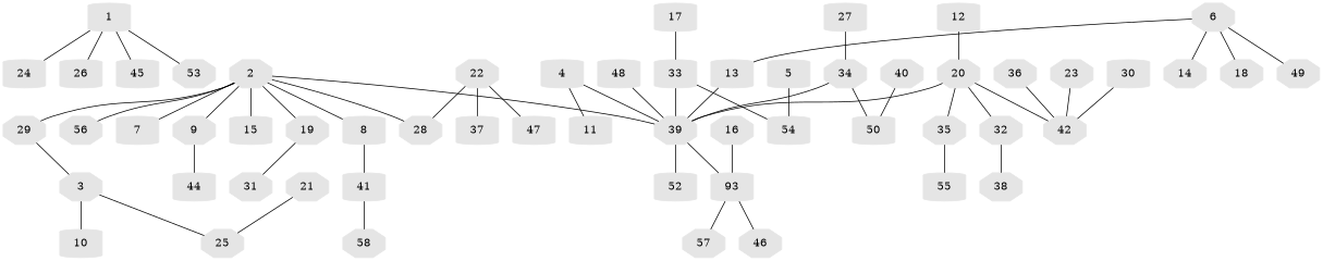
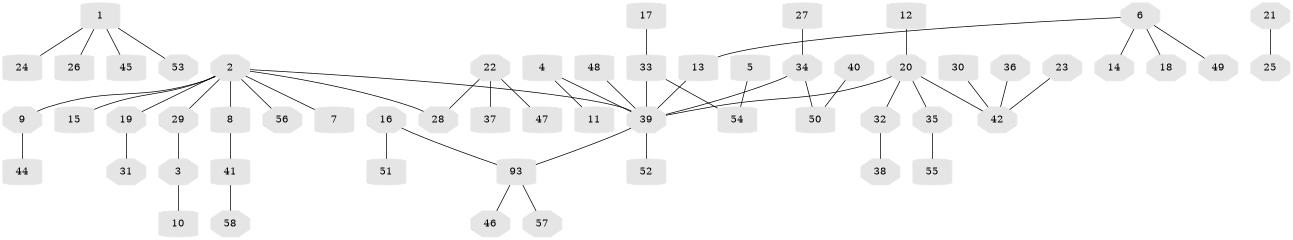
  graph {
    node [color=gray90 shape=octagon style=filled]
    edge [weight=1.0]
    1 [shape=cylinder]
    24 [shape=cylinder]
    26 [shape=cylinder]
    45 [shape=cylinder]
    53
    13 [shape=cylinder]
    6
    14
    18
    49
    7 [shape=cylinder]
    2
    8 [shape=cylinder]
    9
    15 [shape=cylinder]
    19
    28
    29
    39
    56
    10 [shape=cylinder]
    3
    25
    41 [shape=cylinder]
    44 [shape=cylinder]
    31
    n27 [label=93 shape=cylinder]
    52 [shape=cylinder]
    4 [shape=cylinder]
    11 [shape=cylinder]
    5 [shape=cylinder]
    54 [shape=cylinder]
    58
    12 [shape=cylinder]
    20
    32
    35
    42
    16
+   51 [shape=cylinder]
    46
    57
    17 [shape=cylinder]
    33 [shape=cylinder]
    38
    55 [shape=cylinder]
    21
    22
    37 [shape=cylinder]
    47 [shape=cylinder]
    23
    27 [shape=cylinder]
    34
    50 [shape=cylinder]
    30 [shape=cylinder]
    36
    40
    48 [shape=cylinder]
    1 -- 24
    1 -- 26
    1 -- 45
    1 -- 53
    13 -- 39
    6 -- 13
    6 -- 14
    6 -- 18
    6 -- 49
    2 -- 7
    2 -- 8
    2 -- 9
    2 -- 15
    2 -- 19
    2 -- 28
    2 -- 29
    2 -- 39
    2 -- 56
    8 -- 41
    9 -- 44
    19 -- 31
    29 -- 3
    39 -- n27
    39 -- 52
    3 -- 10
-   3 -- 25
    41 -- 58
    n27 -- 46
    n27 -- 57
    4 -- 39
    4 -- 11
    5 -- 54
    12 -- 20
    20 -- 39
    20 -- 32
    20 -- 35
    20 -- 42
    32 -- 38
    35 -- 55
    16 -- n27
+   16 -- 51
    17 -- 33
    33 -- 39
    33 -- 54
    21 -- 25
    22 -- 28
    22 -- 37
    22 -- 47
    23 -- 42
    27 -- 34
    34 -- 39
    34 -- 50
    30 -- 42
    36 -- 42
    40 -- 50
    48 -- 39
  }
